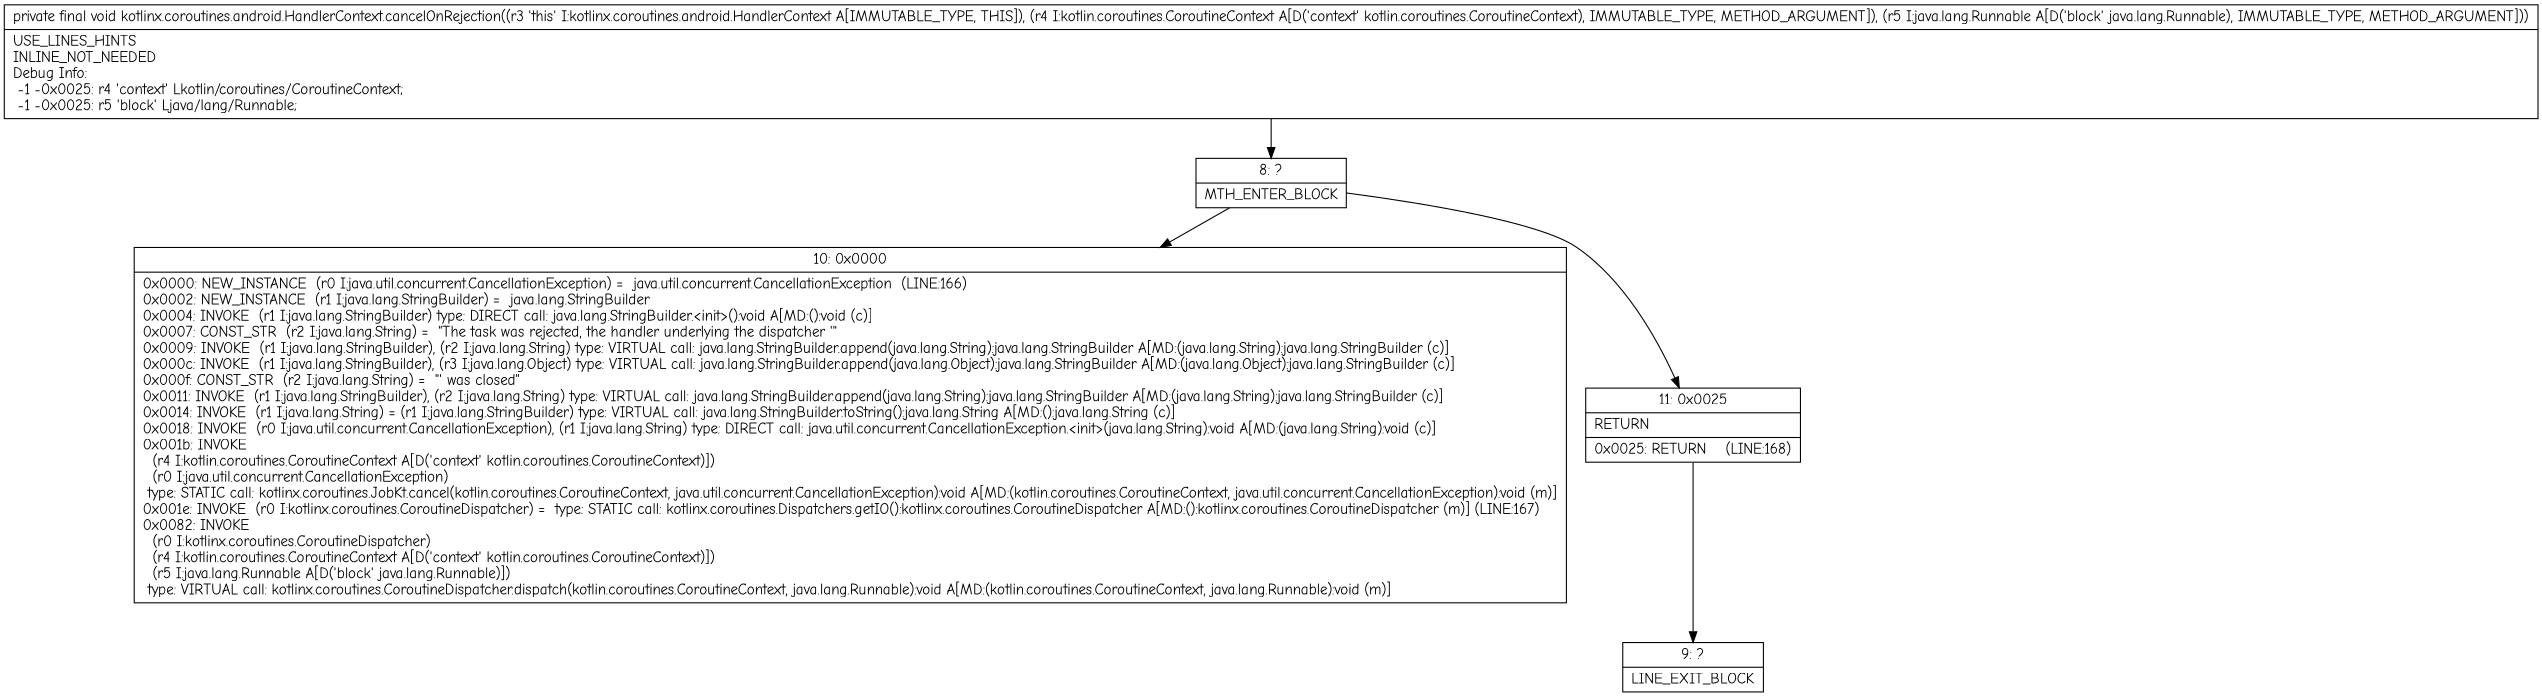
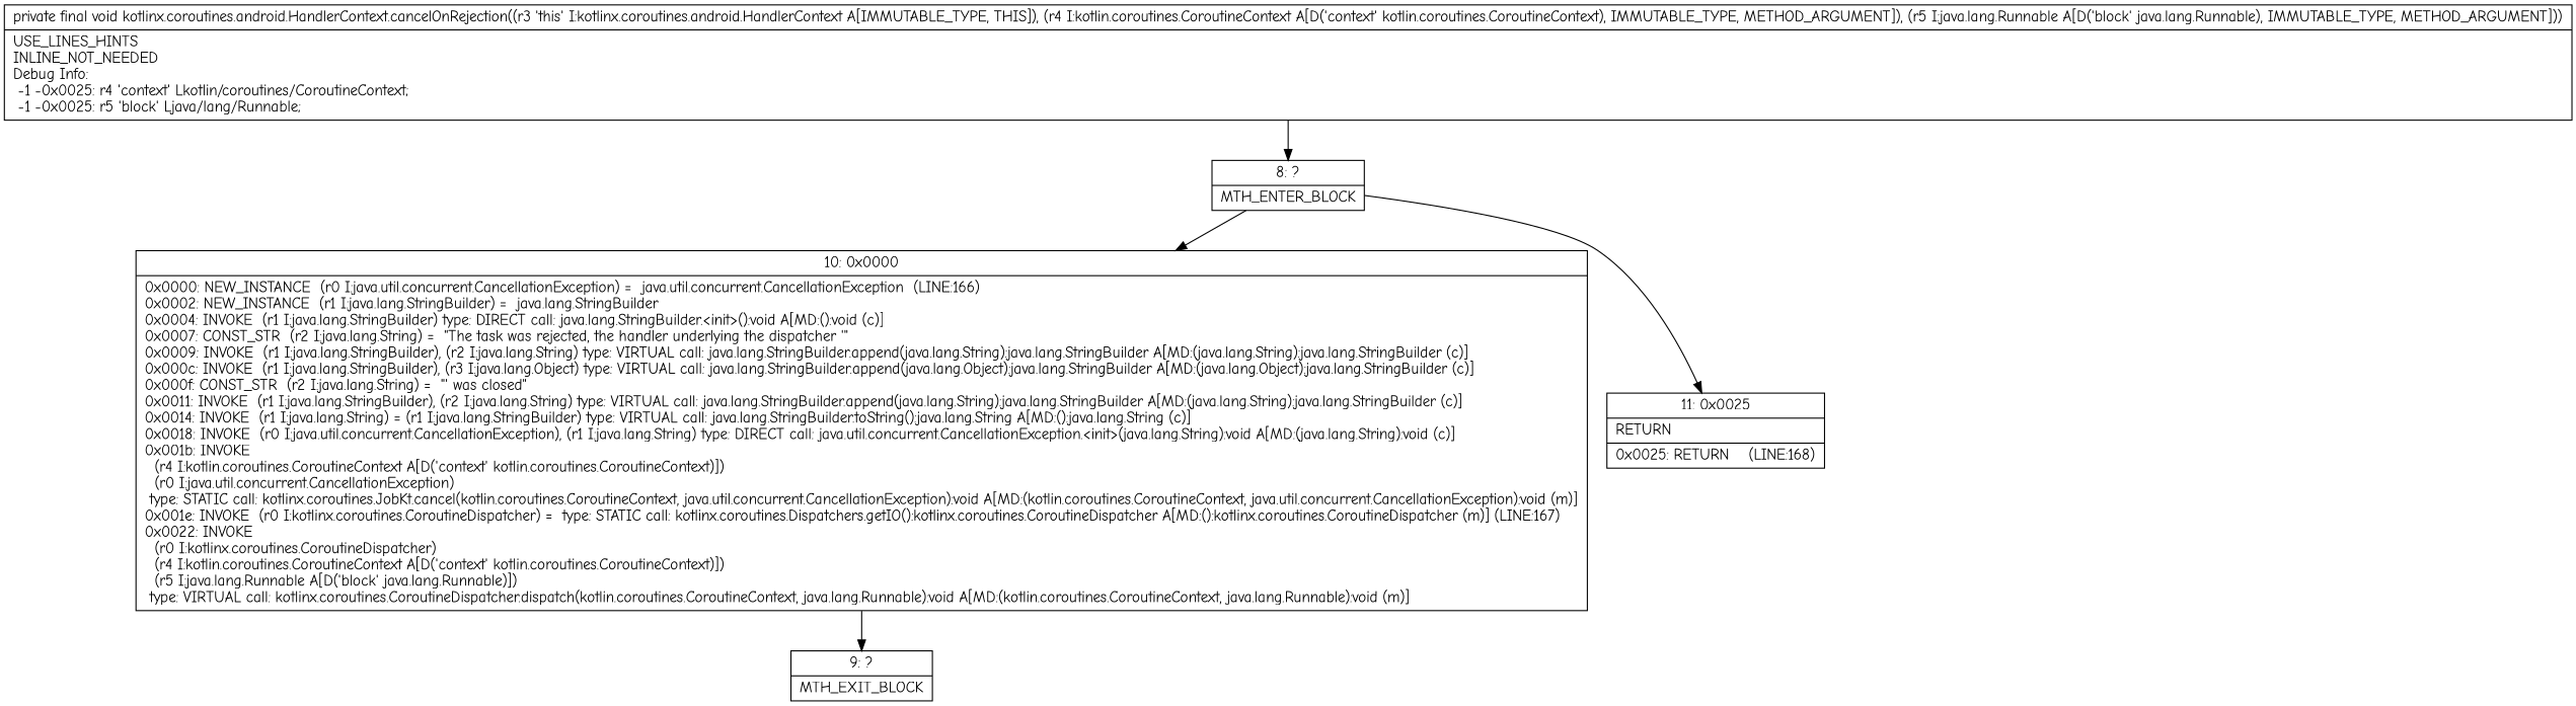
  digraph {
    fontname="Comic Neue"
    node [fontname="Comic Neue" shape=record]
    edge [fontname="Comic Neue"]
    n1 [label="{8\:\ ?|MTH_ENTER_BLOCK\l}"]
-   n2 [label="{10\:\ 0x0000|0x0000: NEW_INSTANCE  (r0 I:java.util.concurrent.CancellationException) =  java.util.concurrent.CancellationException  (LINE:166)\l0x0002: NEW_INSTANCE  (r1 I:java.lang.StringBuilder) =  java.lang.StringBuilder \l0x0004: INVOKE  (r1 I:java.lang.StringBuilder) type: DIRECT call: java.lang.StringBuilder.\<init\>():void A[MD:():void (c)]\l0x0007: CONST_STR  (r2 I:java.lang.String) =  \"The task was rejected, the handler underlying the dispatcher '\" \l0x0009: INVOKE  (r1 I:java.lang.StringBuilder), (r2 I:java.lang.String) type: VIRTUAL call: java.lang.StringBuilder.append(java.lang.String):java.lang.StringBuilder A[MD:(java.lang.String):java.lang.StringBuilder (c)]\l0x000c: INVOKE  (r1 I:java.lang.StringBuilder), (r3 I:java.lang.Object) type: VIRTUAL call: java.lang.StringBuilder.append(java.lang.Object):java.lang.StringBuilder A[MD:(java.lang.Object):java.lang.StringBuilder (c)]\l0x000f: CONST_STR  (r2 I:java.lang.String) =  \"' was closed\" \l0x0011: INVOKE  (r1 I:java.lang.StringBuilder), (r2 I:java.lang.String) type: VIRTUAL call: java.lang.StringBuilder.append(java.lang.String):java.lang.StringBuilder A[MD:(java.lang.String):java.lang.StringBuilder (c)]\l0x0014: INVOKE  (r1 I:java.lang.String) = (r1 I:java.lang.StringBuilder) type: VIRTUAL call: java.lang.StringBuilder.toString():java.lang.String A[MD:():java.lang.String (c)]\l0x0018: INVOKE  (r0 I:java.util.concurrent.CancellationException), (r1 I:java.lang.String) type: DIRECT call: java.util.concurrent.CancellationException.\<init\>(java.lang.String):void A[MD:(java.lang.String):void (c)]\l0x001b: INVOKE  \l  (r4 I:kotlin.coroutines.CoroutineContext A[D('context' kotlin.coroutines.CoroutineContext)])\l  (r0 I:java.util.concurrent.CancellationException)\l type: STATIC call: kotlinx.coroutines.JobKt.cancel(kotlin.coroutines.CoroutineContext, java.util.concurrent.CancellationException):void A[MD:(kotlin.coroutines.CoroutineContext, java.util.concurrent.CancellationException):void (m)]\l0x001e: INVOKE  (r0 I:kotlinx.coroutines.CoroutineDispatcher) =  type: STATIC call: kotlinx.coroutines.Dispatchers.getIO():kotlinx.coroutines.CoroutineDispatcher A[MD:():kotlinx.coroutines.CoroutineDispatcher (m)] (LINE:167)\l0x0082: INVOKE  \l  (r0 I:kotlinx.coroutines.CoroutineDispatcher)\l  (r4 I:kotlin.coroutines.CoroutineContext A[D('context' kotlin.coroutines.CoroutineContext)])\l  (r5 I:java.lang.Runnable A[D('block' java.lang.Runnable)])\l type: VIRTUAL call: kotlinx.coroutines.CoroutineDispatcher.dispatch(kotlin.coroutines.CoroutineContext, java.lang.Runnable):void A[MD:(kotlin.coroutines.CoroutineContext, java.lang.Runnable):void (m)]\l}"]
+   n2 [label="{10\:\ 0x0000|0x0000: NEW_INSTANCE  (r0 I:java.util.concurrent.CancellationException) =  java.util.concurrent.CancellationException  (LINE:166)\l0x0002: NEW_INSTANCE  (r1 I:java.lang.StringBuilder) =  java.lang.StringBuilder \l0x0004: INVOKE  (r1 I:java.lang.StringBuilder) type: DIRECT call: java.lang.StringBuilder.\<init\>():void A[MD:():void (c)]\l0x0007: CONST_STR  (r2 I:java.lang.String) =  \"The task was rejected, the handler underlying the dispatcher '\" \l0x0009: INVOKE  (r1 I:java.lang.StringBuilder), (r2 I:java.lang.String) type: VIRTUAL call: java.lang.StringBuilder.append(java.lang.String):java.lang.StringBuilder A[MD:(java.lang.String):java.lang.StringBuilder (c)]\l0x000c: INVOKE  (r1 I:java.lang.StringBuilder), (r3 I:java.lang.Object) type: VIRTUAL call: java.lang.StringBuilder.append(java.lang.Object):java.lang.StringBuilder A[MD:(java.lang.Object):java.lang.StringBuilder (c)]\l0x000f: CONST_STR  (r2 I:java.lang.String) =  \"' was closed\" \l0x0011: INVOKE  (r1 I:java.lang.StringBuilder), (r2 I:java.lang.String) type: VIRTUAL call: java.lang.StringBuilder.append(java.lang.String):java.lang.StringBuilder A[MD:(java.lang.String):java.lang.StringBuilder (c)]\l0x0014: INVOKE  (r1 I:java.lang.String) = (r1 I:java.lang.StringBuilder) type: VIRTUAL call: java.lang.StringBuilder.toString():java.lang.String A[MD:():java.lang.String (c)]\l0x0018: INVOKE  (r0 I:java.util.concurrent.CancellationException), (r1 I:java.lang.String) type: DIRECT call: java.util.concurrent.CancellationException.\<init\>(java.lang.String):void A[MD:(java.lang.String):void (c)]\l0x001b: INVOKE  \l  (r4 I:kotlin.coroutines.CoroutineContext A[D('context' kotlin.coroutines.CoroutineContext)])\l  (r0 I:java.util.concurrent.CancellationException)\l type: STATIC call: kotlinx.coroutines.JobKt.cancel(kotlin.coroutines.CoroutineContext, java.util.concurrent.CancellationException):void A[MD:(kotlin.coroutines.CoroutineContext, java.util.concurrent.CancellationException):void (m)]\l0x001e: INVOKE  (r0 I:kotlinx.coroutines.CoroutineDispatcher) =  type: STATIC call: kotlinx.coroutines.Dispatchers.getIO():kotlinx.coroutines.CoroutineDispatcher A[MD:():kotlinx.coroutines.CoroutineDispatcher (m)] (LINE:167)\l0x0022: INVOKE  \l  (r0 I:kotlinx.coroutines.CoroutineDispatcher)\l  (r4 I:kotlin.coroutines.CoroutineContext A[D('context' kotlin.coroutines.CoroutineContext)])\l  (r5 I:java.lang.Runnable A[D('block' java.lang.Runnable)])\l type: VIRTUAL call: kotlinx.coroutines.CoroutineDispatcher.dispatch(kotlin.coroutines.CoroutineContext, java.lang.Runnable):void A[MD:(kotlin.coroutines.CoroutineContext, java.lang.Runnable):void (m)]\l}"]
    n3 [label="{11\:\ 0x0025|RETURN\l|0x0025: RETURN    (LINE:168)\l}"]
-   n4 [label="{9\:\ ?|LINE_EXIT_BLOCK\l}"]
+   n4 [label="{9\:\ ?|MTH_EXIT_BLOCK\l}"]
    n5 [label="{private final void kotlinx.coroutines.android.HandlerContext.cancelOnRejection((r3 'this' I:kotlinx.coroutines.android.HandlerContext A[IMMUTABLE_TYPE, THIS]), (r4 I:kotlin.coroutines.CoroutineContext A[D('context' kotlin.coroutines.CoroutineContext), IMMUTABLE_TYPE, METHOD_ARGUMENT]), (r5 I:java.lang.Runnable A[D('block' java.lang.Runnable), IMMUTABLE_TYPE, METHOD_ARGUMENT]))  | USE_LINES_HINTS\lINLINE_NOT_NEEDED\lDebug Info:\l  \-1 \-0x0025: r4 'context' Lkotlin\/coroutines\/CoroutineContext;\l  \-1 \-0x0025: r5 'block' Ljava\/lang\/Runnable;\l}"]
    n1 -> n2
    n1 -> n3
-   n3 -> n4
+   n2 -> n4
    n5 -> n1
  }
